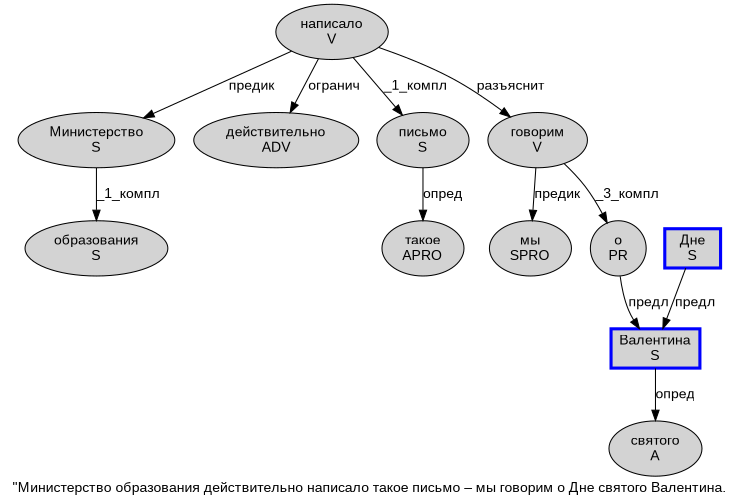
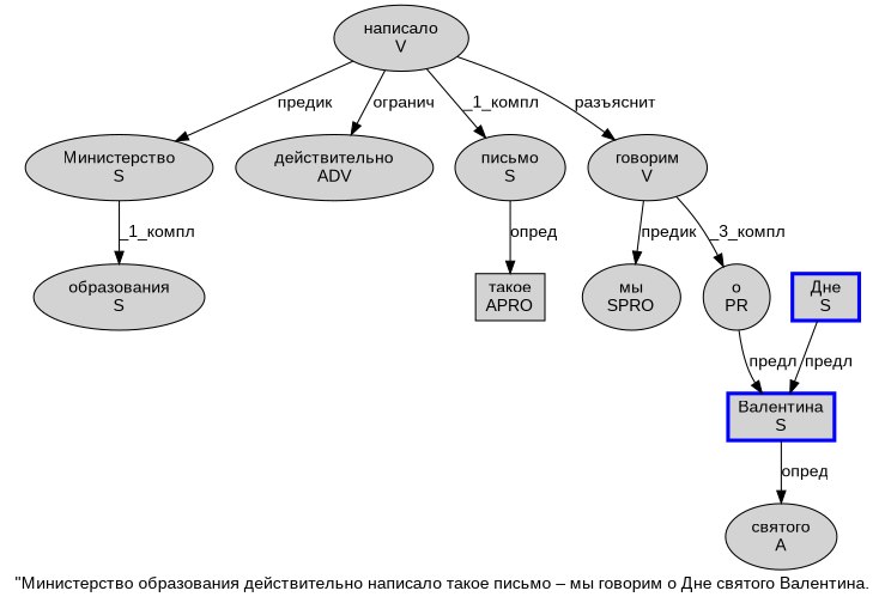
  digraph {
    fontname="Liberation Sans"
    label="\"Министерство образования действительно написало такое письмо – мы говорим о Дне святого Валентина."
    node [fillcolor=lightgray fontname="Liberation Sans" penwidth=1 shape=ellipse style=filled]
    edge [fontname="Liberation Sans"]
    n1 [label="Министерство\nS"]
    n2 [label="образования\nS"]
    n3 [label="действительно\nADV"]
    n4 [label="написало\nV"]
    n5 [label="письмо\nS"]
    n6 [label="говорим\nV"]
-   n7 [label="такое\nAPRO"]
+   n7 [label="такое\nAPRO" shape=box]
    n8 [label="мы\nSPRO"]
    n9 [label="о\nPR"]
    n10 [color=blue label="Валентина\nS" penwidth=3 shape=box]
    n11 [color=blue label="Дне\nS" penwidth=3 shape=box]
    n12 [label="святого\nA"]
    n1 -> n2 [label="_1_компл"]
    n4 -> n1 [label="предик"]
    n4 -> n3 [label="огранич"]
    n4 -> n5 [label="_1_компл"]
    n4 -> n6 [label="разъяснит"]
    n5 -> n7 [label="опред"]
    n6 -> n8 [label="предик"]
    n6 -> n9 [label="_3_компл"]
    n9 -> n10 [label="предл"]
    n10 -> n12 [label="опред"]
    n11 -> n10 [label="предл"]
  }
